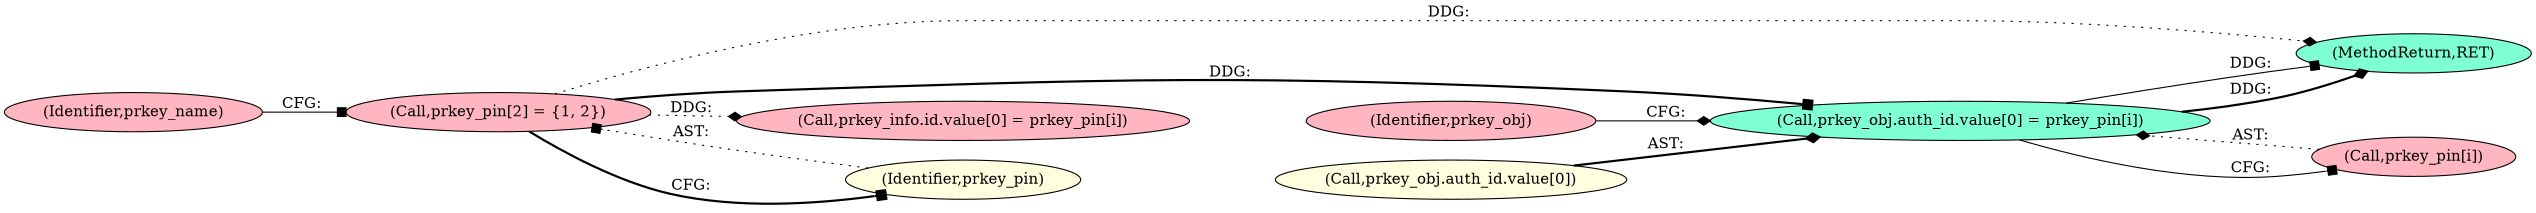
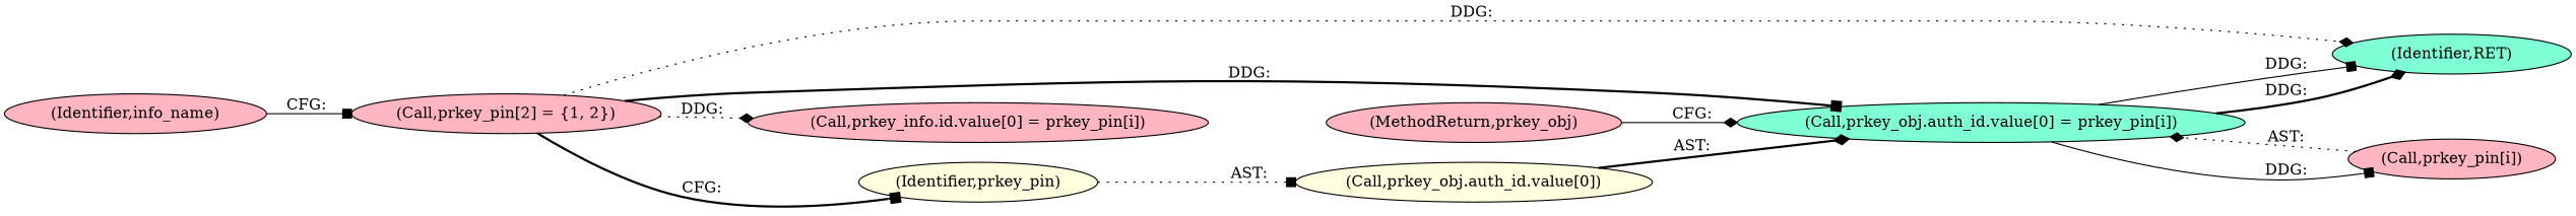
  digraph {
    rankdir=LR
    node [fillcolor=lightpink style=filled]
    edge [arrowhead=box style=solid]
    n1 [fillcolor=aquamarine label="(Call,prkey_obj.auth_id.value[0] = prkey_pin[i])"]
-   n2 [fillcolor=aquamarine label="(MethodReturn,RET)"]
+   n2 [fillcolor=aquamarine label="(Identifier,RET)"]
    n3 [label="(Call,prkey_pin[i])"]
    n4 [label="(Call,prkey_pin[2] = {1, 2})"]
    n5 [label="(Call,prkey_info.id.value[0] = prkey_pin[i])"]
    n6 [fillcolor=lightyellow label="(Identifier,prkey_pin)"]
-   n7 [label="(Identifier,prkey_name)"]
-   n8 [label="(Identifier,prkey_obj)"]
+   n7 [label="(Identifier,info_name)"]
+   n8 [label="(MethodReturn,prkey_obj)"]
    n9 [fillcolor=lightyellow label="(Call,prkey_obj.auth_id.value[0])"]
    n1 -> n2 [label="DDG: "]
    n1 -> n2 [arrowhead=diamond label="DDG: " style=bold]
-   n1 -> n3 [label="CFG: "]
+   n1 -> n3 [label="DDG: "]
    n3 -> n1 [arrowhead=diamond label="AST: " style=dotted]
    n4 -> n1 [label="DDG: " style=bold]
    n4 -> n2 [arrowhead=diamond label="DDG: " style=dotted]
    n4 -> n5 [arrowhead=diamond label="DDG: " style=dotted]
    n4 -> n6 [label="CFG: " style=bold]
-   n6 -> n4 [label="AST: " style=dotted]
+   n6 -> n9 [label="AST: " style=dotted]
    n7 -> n4 [label="CFG: "]
    n8 -> n1 [arrowhead=diamond label="CFG: "]
    n9 -> n1 [arrowhead=diamond label="AST: " style=bold]
  }
